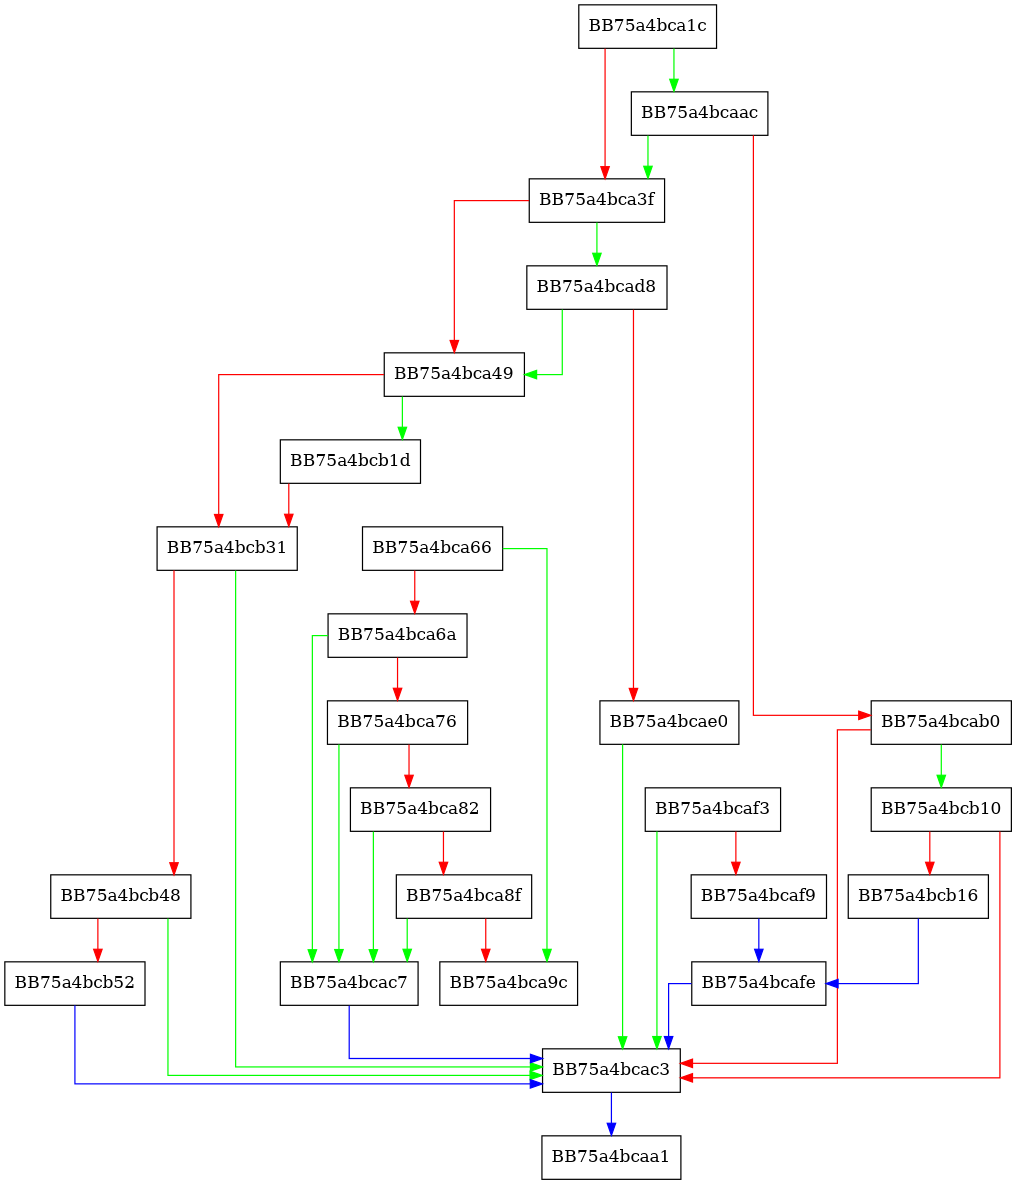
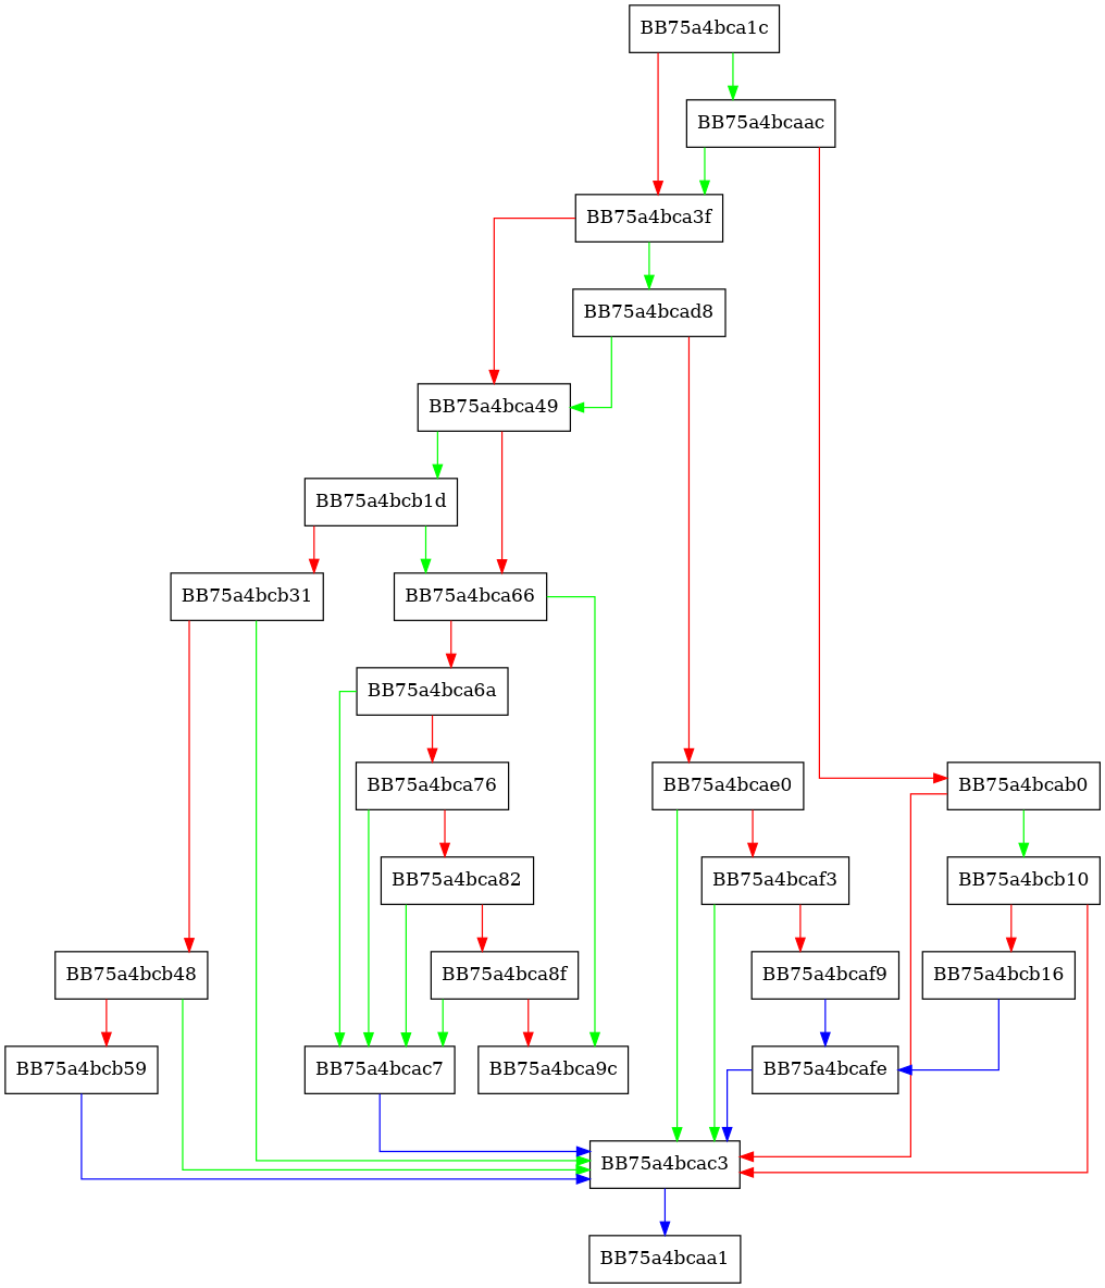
  digraph {
    splines=ortho
    node [shape=box]
    edge [color=red]
    BB75a4bca1c
    BB75a4bcaac
    BB75a4bca3f
    BB75a4bcab0
    BB75a4bcad8
    BB75a4bca49
    BB75a4bcac3
    BB75a4bcb10
    BB75a4bcae0
    BB75a4bcb1d
    BB75a4bca66
    BB75a4bcaf3
    BB75a4bcb31
    BB75a4bca9c
    BB75a4bca6a
    BB75a4bcb48
    BB75a4bcac7
    BB75a4bca76
    BB75a4bca82
    BB75a4bcaa1
    BB75a4bca8f
    BB75a4bcb16
    BB75a4bcafe
    BB75a4bcaf9
-   BB75a4bcb52
+   BB75a4bcb52 [label=BB75a4bcb59]
    BB75a4bca1c -> BB75a4bcaac [color=green]
    BB75a4bca1c -> BB75a4bca3f
    BB75a4bcaac -> BB75a4bca3f [color=green]
    BB75a4bcaac -> BB75a4bcab0
    BB75a4bca3f -> BB75a4bcad8 [color=green]
    BB75a4bca3f -> BB75a4bca49
    BB75a4bcab0 -> BB75a4bcac3
    BB75a4bcab0 -> BB75a4bcb10 [color=green]
    BB75a4bcad8 -> BB75a4bca49 [color=green]
    BB75a4bcad8 -> BB75a4bcae0
    BB75a4bca49 -> BB75a4bcb1d [color=green]
-   BB75a4bca49 -> BB75a4bcb31
+   BB75a4bca49 -> BB75a4bca66
    BB75a4bcac3 -> BB75a4bcaa1 [color=blue]
    BB75a4bcb10 -> BB75a4bcac3
    BB75a4bcb10 -> BB75a4bcb16
    BB75a4bcae0 -> BB75a4bcac3 [color=green]
+   BB75a4bcae0 -> BB75a4bcaf3
+   BB75a4bcb1d -> BB75a4bca66 [color=green]
    BB75a4bcb1d -> BB75a4bcb31
    BB75a4bca66 -> BB75a4bca9c [color=green]
    BB75a4bca66 -> BB75a4bca6a
    BB75a4bcaf3 -> BB75a4bcac3 [color=green]
    BB75a4bcaf3 -> BB75a4bcaf9
    BB75a4bcb31 -> BB75a4bcac3 [color=green]
    BB75a4bcb31 -> BB75a4bcb48
    BB75a4bca6a -> BB75a4bcac7 [color=green]
    BB75a4bca6a -> BB75a4bca76
    BB75a4bcb48 -> BB75a4bcac3 [color=green]
    BB75a4bcb48 -> BB75a4bcb52
    BB75a4bcac7 -> BB75a4bcac3 [color=blue]
    BB75a4bca76 -> BB75a4bcac7 [color=green]
    BB75a4bca76 -> BB75a4bca82
    BB75a4bca82 -> BB75a4bcac7 [color=green]
    BB75a4bca82 -> BB75a4bca8f
    BB75a4bca8f -> BB75a4bca9c
    BB75a4bca8f -> BB75a4bcac7 [color=green]
    BB75a4bcb16 -> BB75a4bcafe [color=blue]
    BB75a4bcafe -> BB75a4bcac3 [color=blue]
    BB75a4bcaf9 -> BB75a4bcafe [color=blue]
    BB75a4bcb52 -> BB75a4bcac3 [color=blue]
  }
